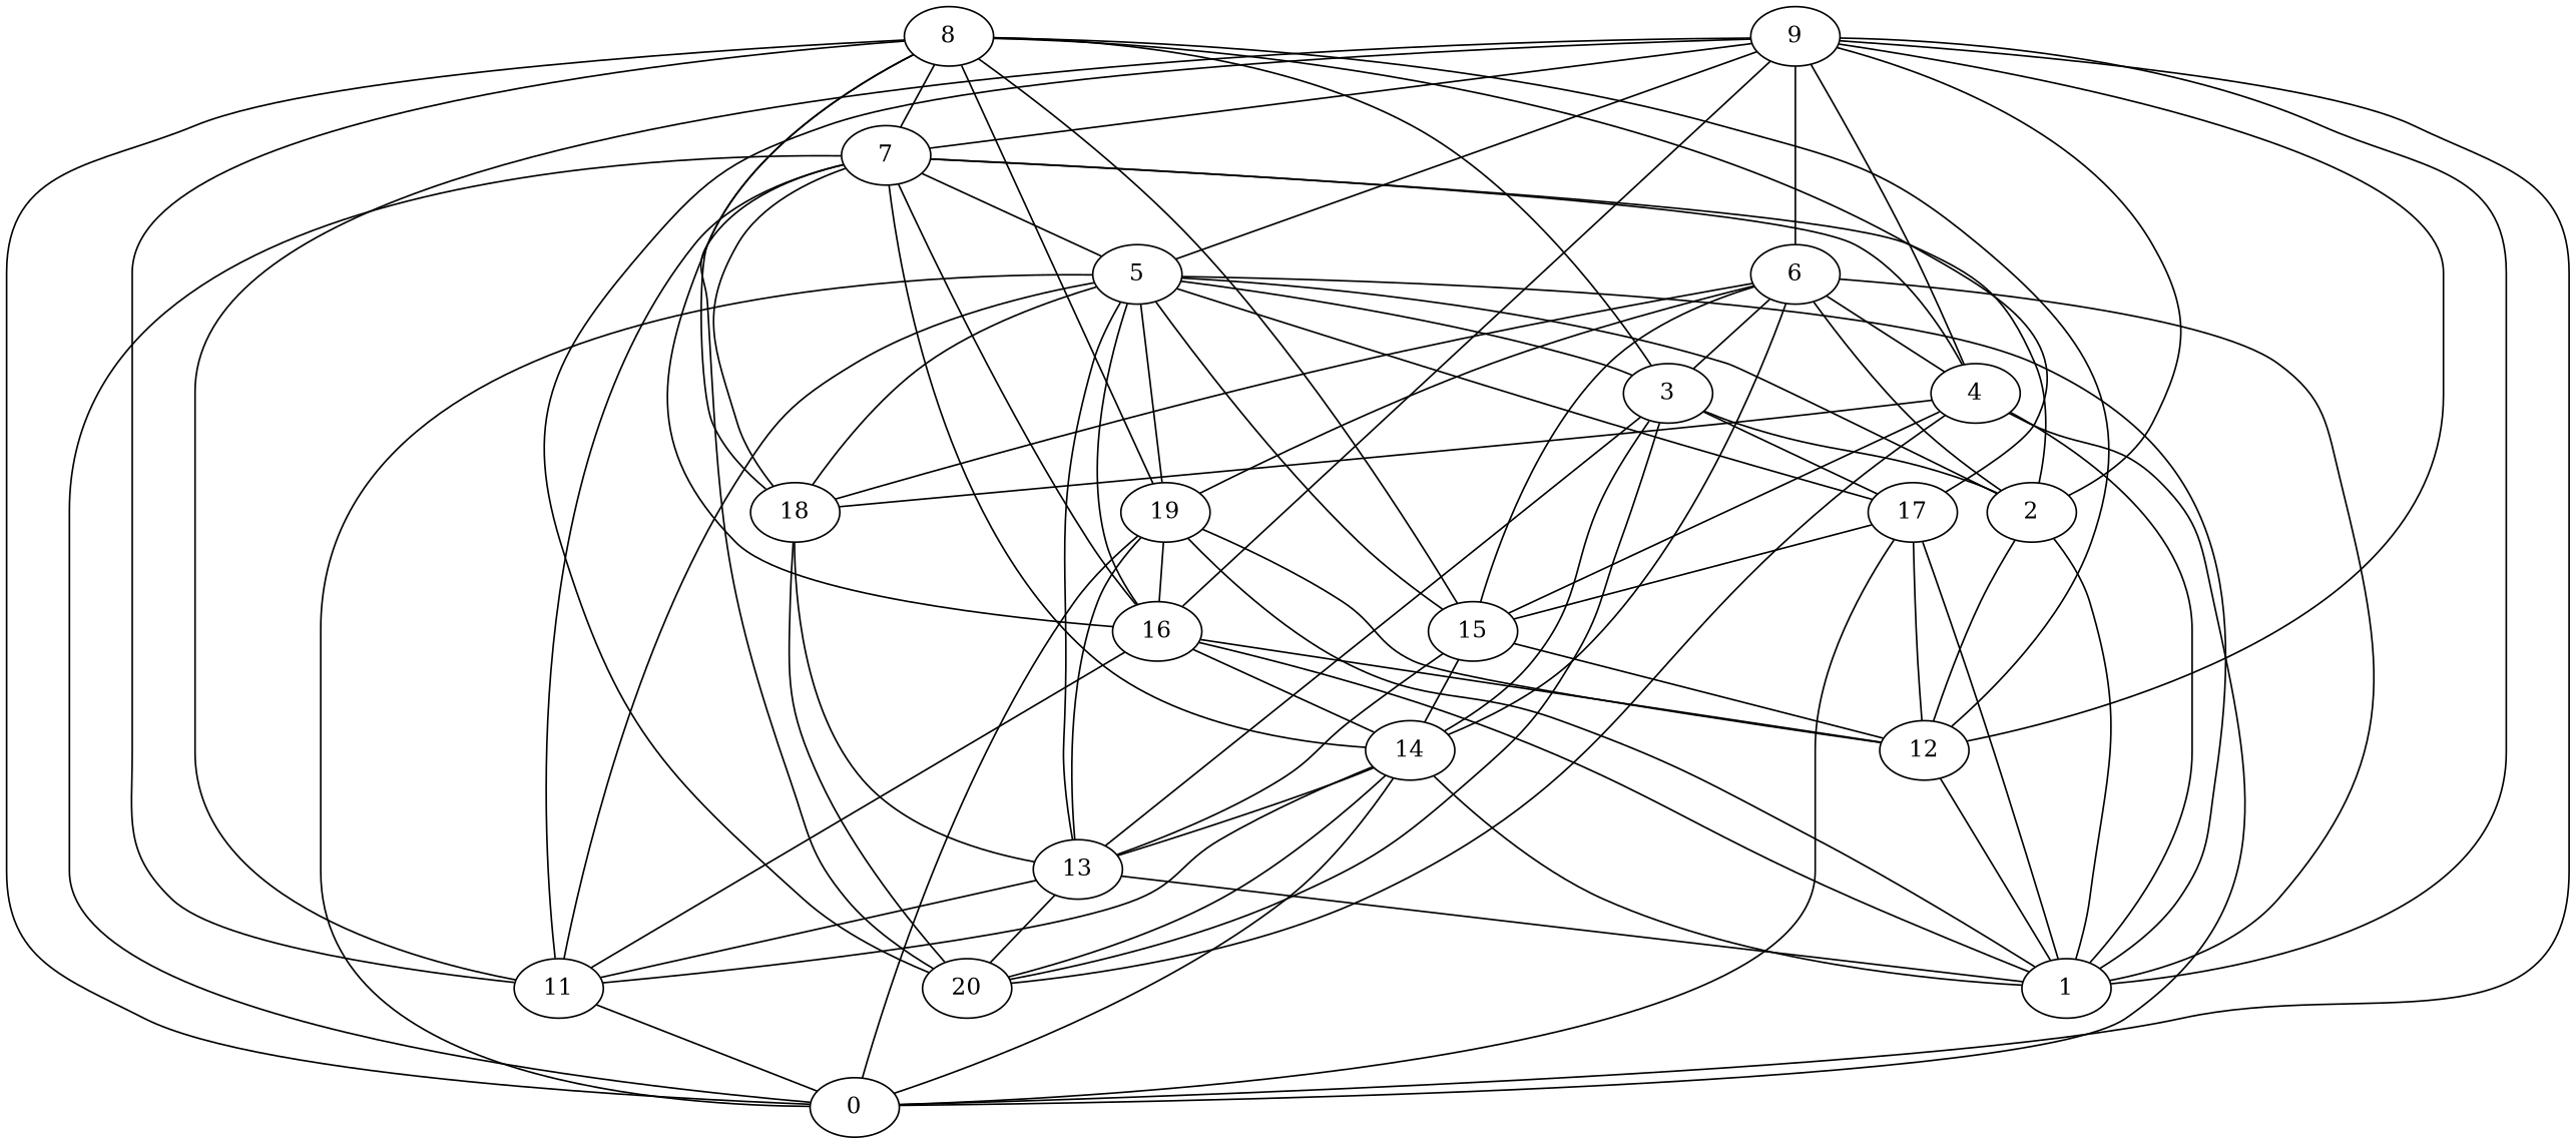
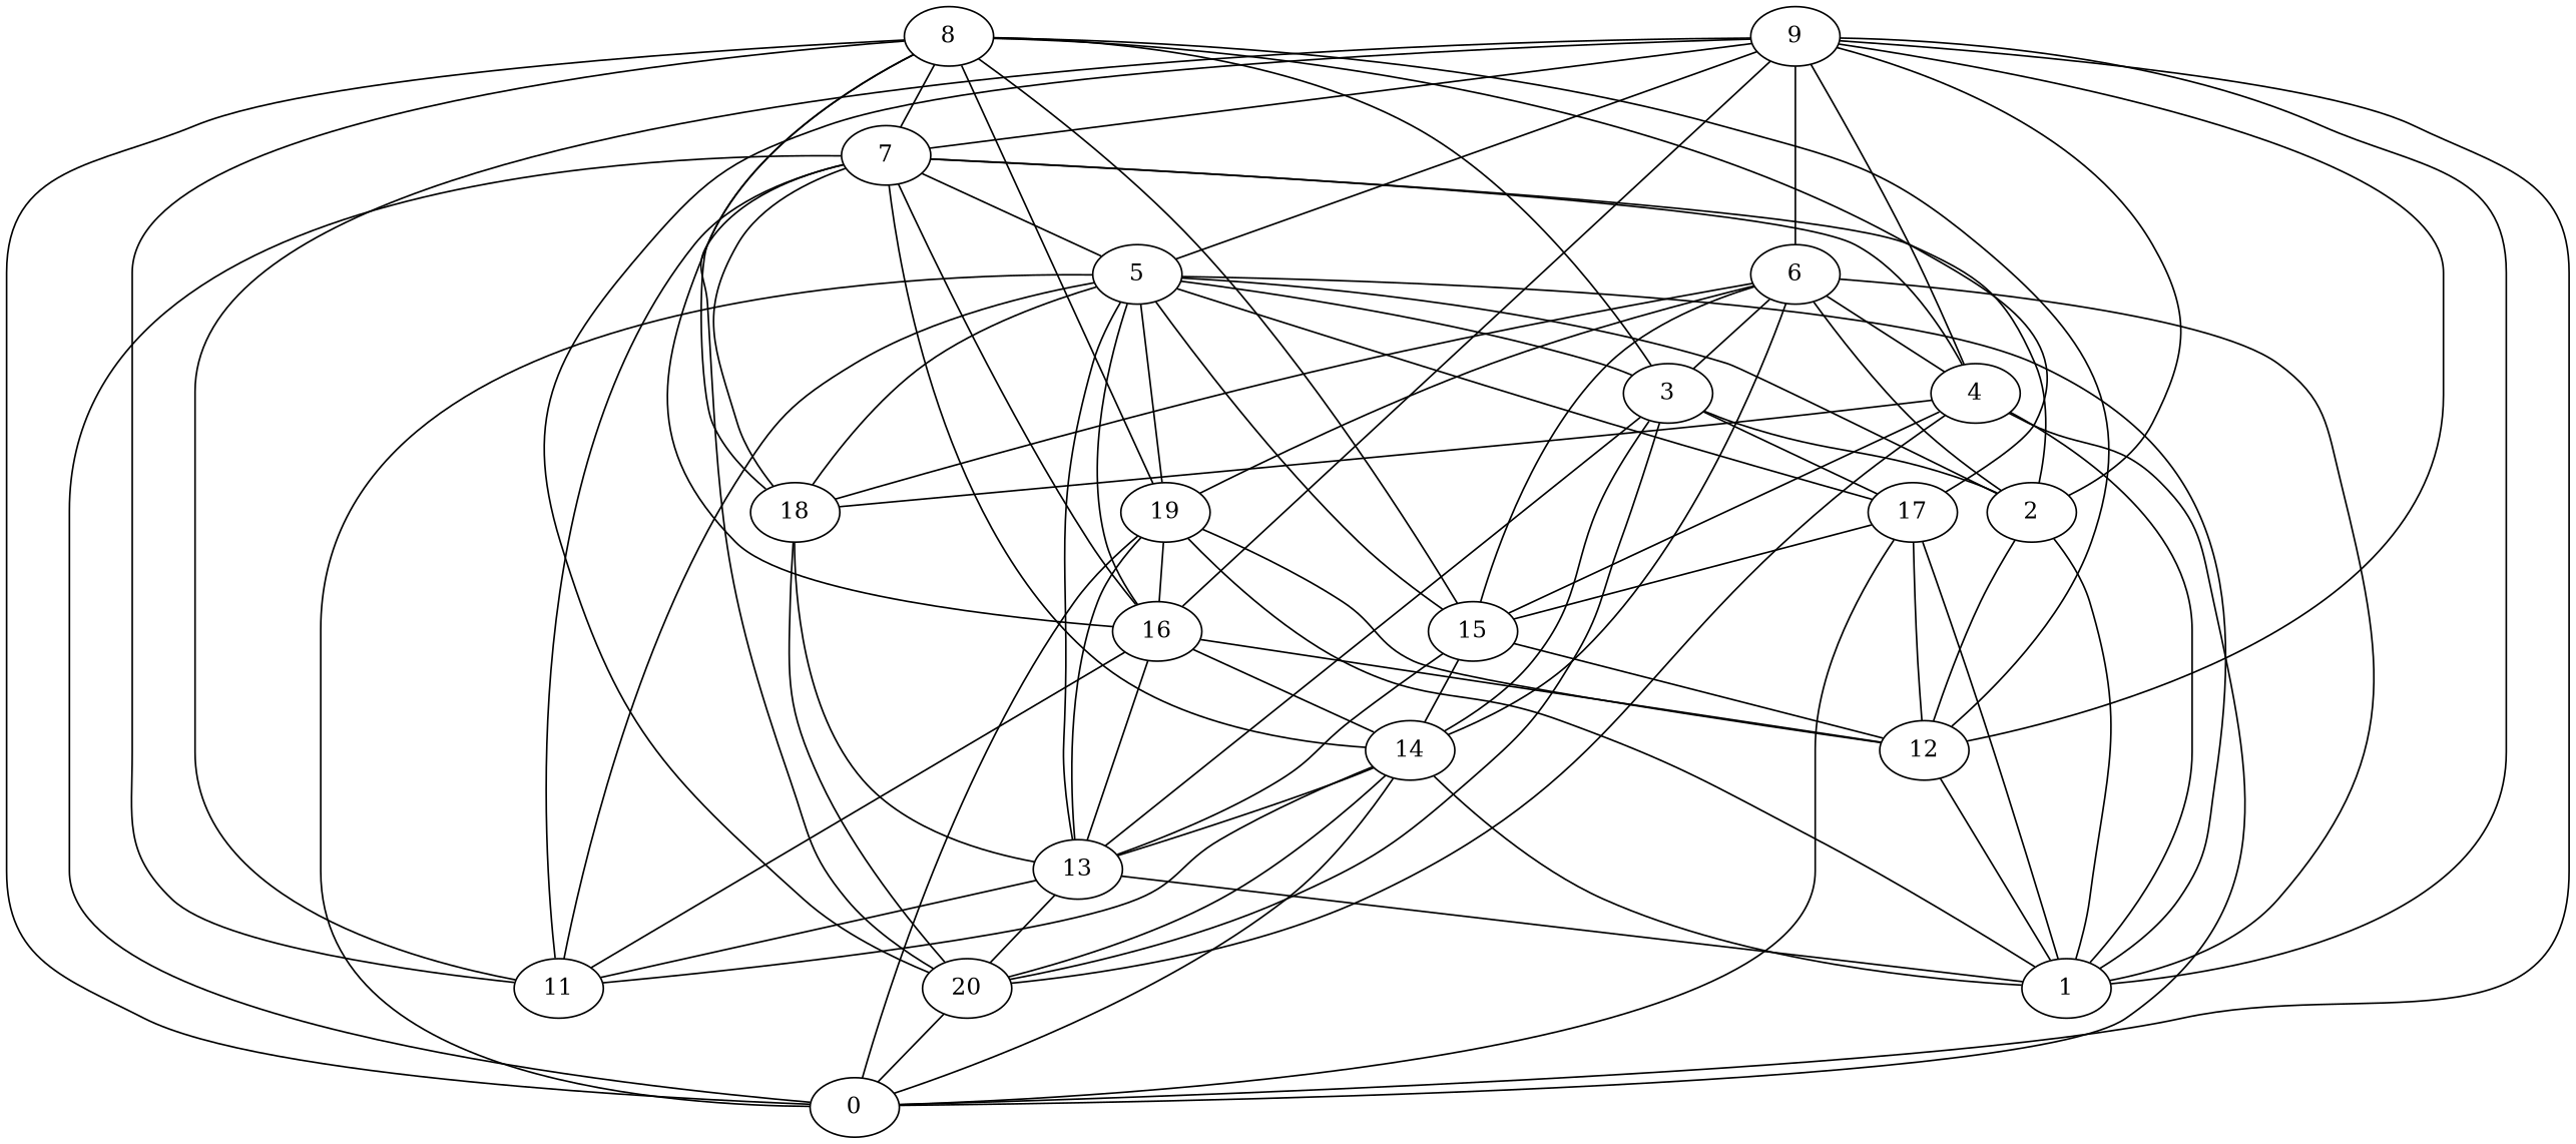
  digraph {
    edge [color=black dir=none]
    14
    n2 [label=20]
    0
    1
    13
    11
    4
    15
    18
    12
    2
    6
    19
    3
    16
    9
    7
    8
    5
    17
    subgraph sub_1 {
      14
      n2
      0
      1
      13
      11
      4
      15
      18
      12
      2
      6
      19
      3
      16
      9
      7
      8
      5
      17
    }
    14 -> n2
    14 -> 0
    14 -> 1
    14 -> 13
    14 -> 11
-   11 -> 0
+   n2 -> 0
    13 -> n2
    13 -> 1
    13 -> 11
    4 -> n2
    4 -> 0
    4 -> 1
    4 -> 15
    4 -> 18
    15 -> 14
    15 -> 13
    15 -> 12
    18 -> n2
    18 -> 13
    12 -> 1
    2 -> 1
    2 -> 12
    6 -> 14
    6 -> 1
    6 -> 4
    6 -> 15
    6 -> 18
    6 -> 2
    6 -> 19
    6 -> 3
    19 -> 0
    19 -> 1
    19 -> 13
    19 -> 12
    19 -> 16
    3 -> 14
    3 -> n2
    3 -> 13
    3 -> 2
    3 -> 17
    16 -> 14
-   16 -> 1
+   16 -> 13
    16 -> 11
    16 -> 12
    9 -> n2
    9 -> 0
    9 -> 1
    9 -> 11
    9 -> 4
    9 -> 12
    9 -> 2
    9 -> 6
    9 -> 16
    9 -> 7
    9 -> 5
    7 -> 14
    7 -> n2
    7 -> 0
    7 -> 11
    7 -> 4
    7 -> 18
    7 -> 2
    7 -> 16
    7 -> 5
    8 -> 0
    8 -> 11
    8 -> 15
    8 -> 18
    8 -> 12
    8 -> 19
    8 -> 3
    8 -> 16
    8 -> 7
    8 -> 17
    5 -> 0
    5 -> 1
    5 -> 13
    5 -> 11
    5 -> 15
    5 -> 18
    5 -> 2
    5 -> 19
    5 -> 3
    5 -> 16
    5 -> 17
    17 -> 0
    17 -> 1
    17 -> 15
    17 -> 12
  }
